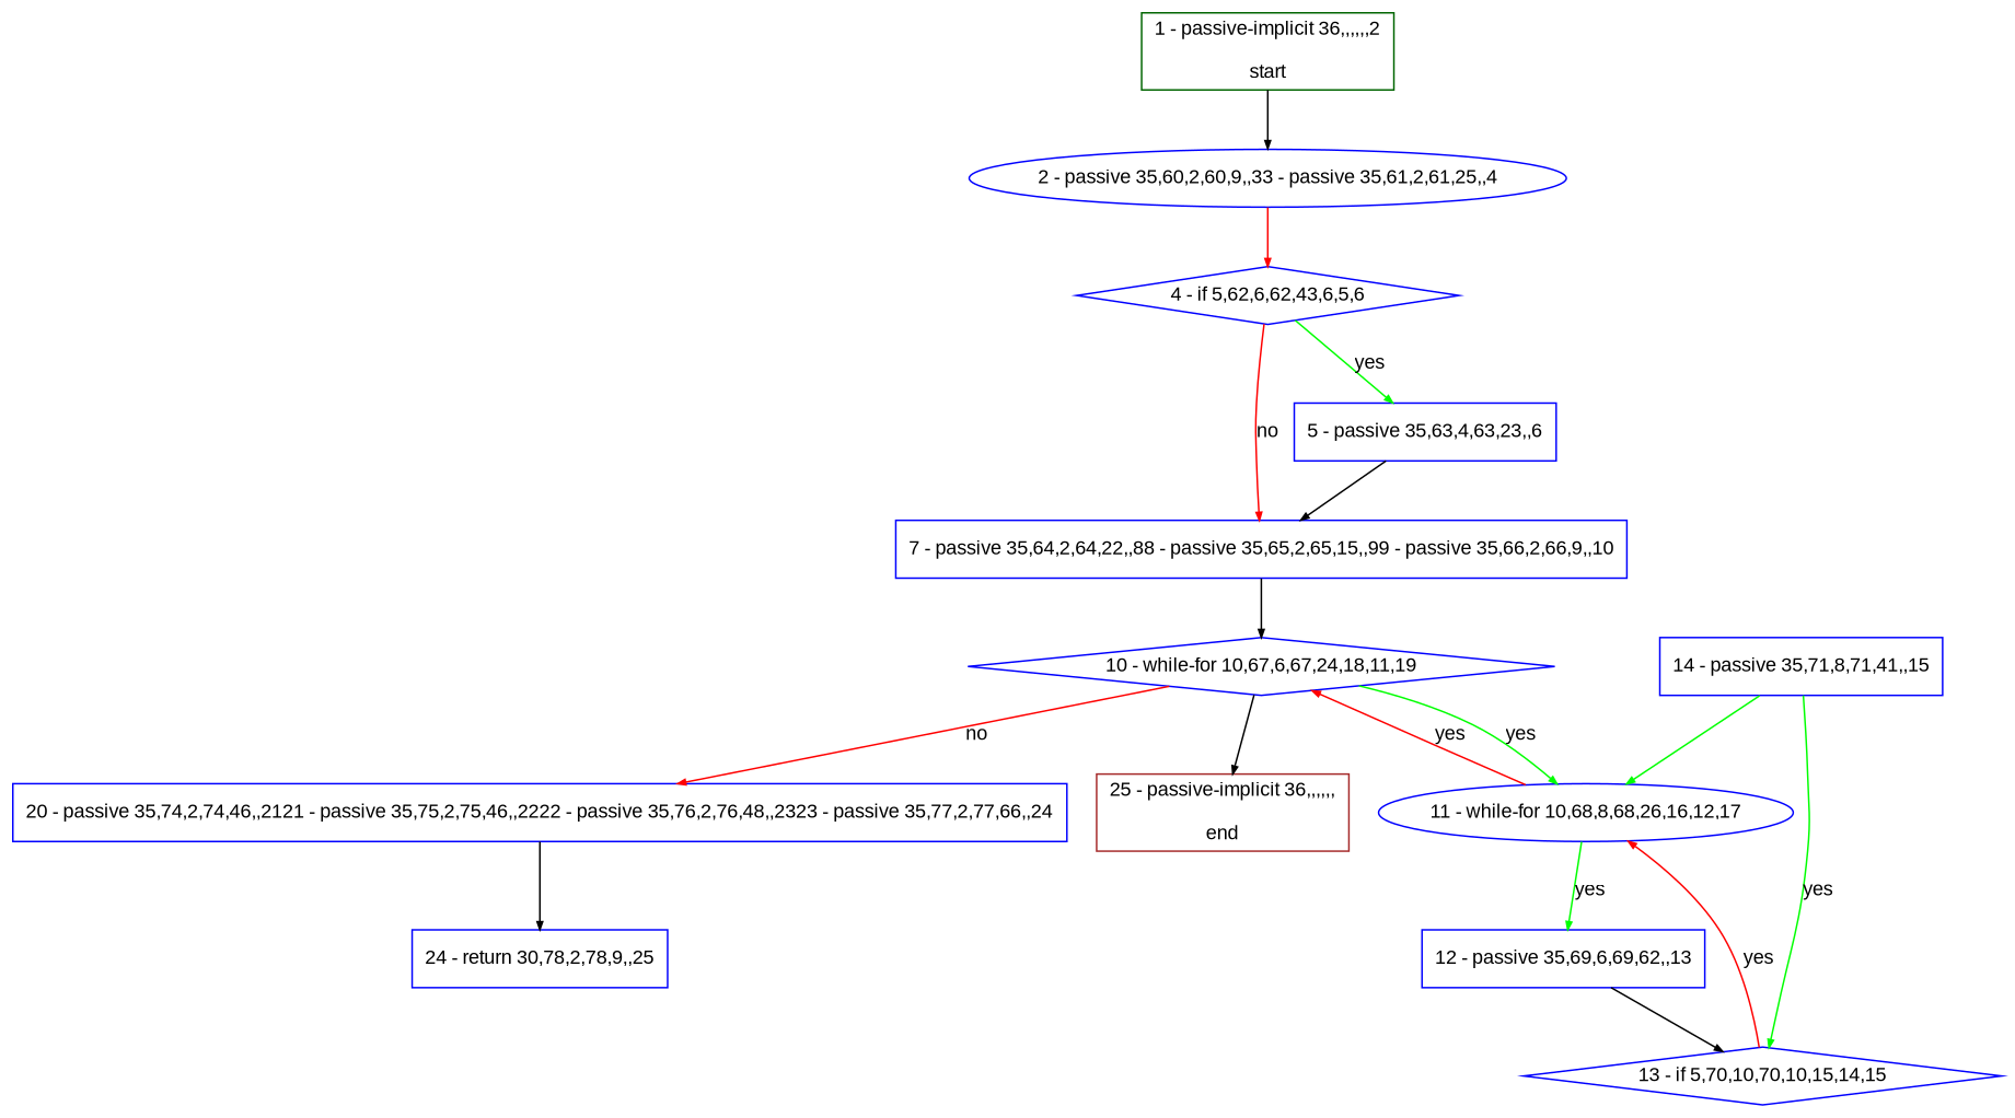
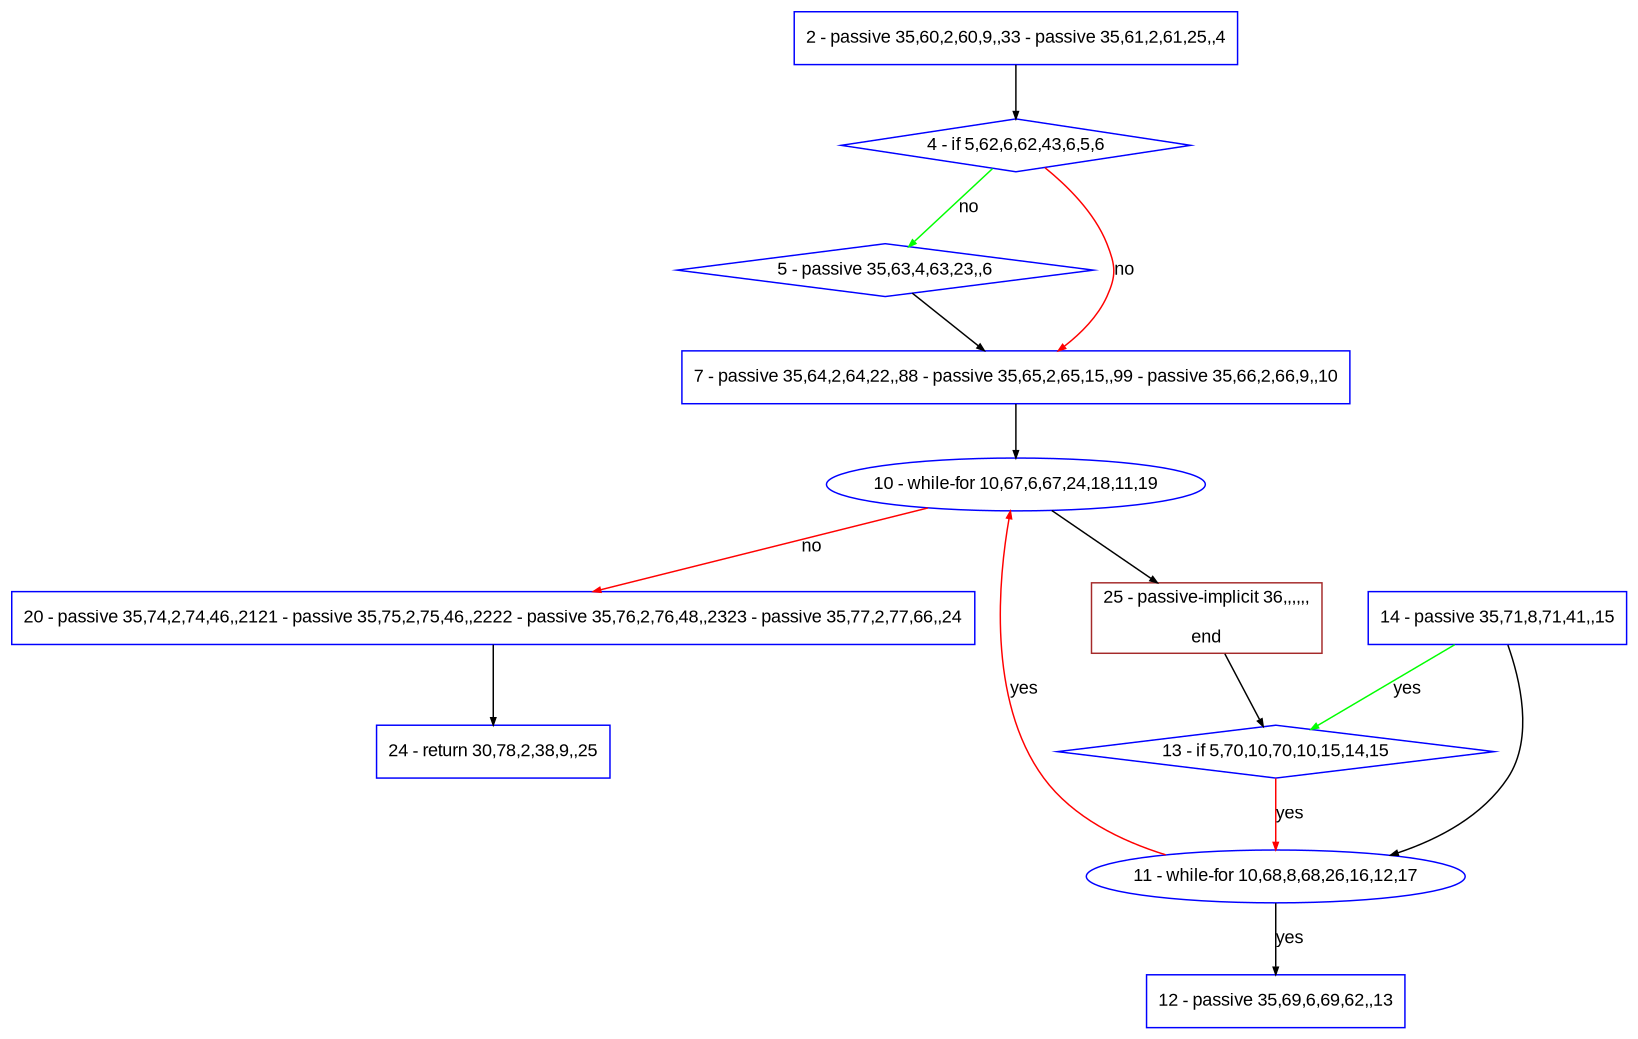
  digraph {
    bgcolor=white
    compound=true
    fillcolor="#FFFFCC"
    fontname=Arial
    fontsize=12
    pack=true
    packmode=clust
    style="rounded,filled"
    node [color="#0000ff" compound=true fillcolor="#ffffff" fixedsize=false fontname=Arial fontsize=12 node_initialized=no shape=box style=filled]
    edge [arrowhead=normal arrowsize=0.5 arrowtail=none color="#000000" compound=true dir=forward fontcolor=black fontname=Arial fontsize=12]
-   n1 [label="2 - passive 35,60,2,60,9,,33 - passive 35,61,2,61,25,,4" shape=ellipse]
+   n1 [label="2 - passive 35,60,2,60,9,,33 - passive 35,61,2,61,25,,4"]
    n2 [label="4 - if 5,62,6,62,43,6,5,6" shape=diamond]
-   n3 [label="5 - passive 35,63,4,63,23,,6"]
+   n3 [label="5 - passive 35,63,4,63,23,,6" shape=diamond]
    n4 [label="7 - passive 35,64,2,64,22,,88 - passive 35,65,2,65,15,,99 - passive 35,66,2,66,9,,10"]
-   n5 [color="#006400" label="1 - passive-implicit 36,,,,,,2\n\nstart"]
-   n6 [label="10 - while-for 10,67,6,67,24,18,11,19" shape=diamond]
+   n6 [label="10 - while-for 10,67,6,67,24,18,11,19" shape=oval]
    n7 [label="11 - while-for 10,68,8,68,26,16,12,17" shape=oval]
    n8 [label="20 - passive 35,74,2,74,46,,2121 - passive 35,75,2,75,46,,2222 - passive 35,76,2,76,48,,2323 - passive 35,77,2,77,66,,24"]
    n9 [color="#a52a2a" label="25 - passive-implicit 36,,,,,,\n\nend"]
    n10 [label="12 - passive 35,69,6,69,62,,13"]
-   n11 [label="24 - return 30,78,2,78,9,,25"]
+   n11 [label="24 - return 30,78,2,38,9,,25"]
    n12 [label="13 - if 5,70,10,70,10,15,14,15" shape=diamond]
    n13 [label="14 - passive 35,71,8,71,41,,15"]
-   n1 -> n2 [color="#ff0000"]
-   n2 -> n3 [color="#00ff00" label=yes]
+   n1 -> n2
+   n2 -> n3 [color="#00ff00" label=no]
    n2 -> n4 [color="#ff0000" label=no]
    n3 -> n4
    n4 -> n6
-   n5 -> n1
-   n6 -> n7 [color="#00ff00" label=yes]
    n6 -> n8 [color="#ff0000" label=no]
    n6 -> n9
    n7 -> n6 [color="#ff0000" label=yes]
-   n7 -> n10 [color="#00ff00" label=yes]
+   n7 -> n10 [label=yes]
    n8 -> n11
-   n10 -> n12
+   n9 -> n12
    n12 -> n7 [color="#ff0000" label=yes]
-   n13 -> n7 [color="#00ff00"]
+   n13 -> n7
    n13 -> n12 [color="#00ff00" label=yes]
  }
